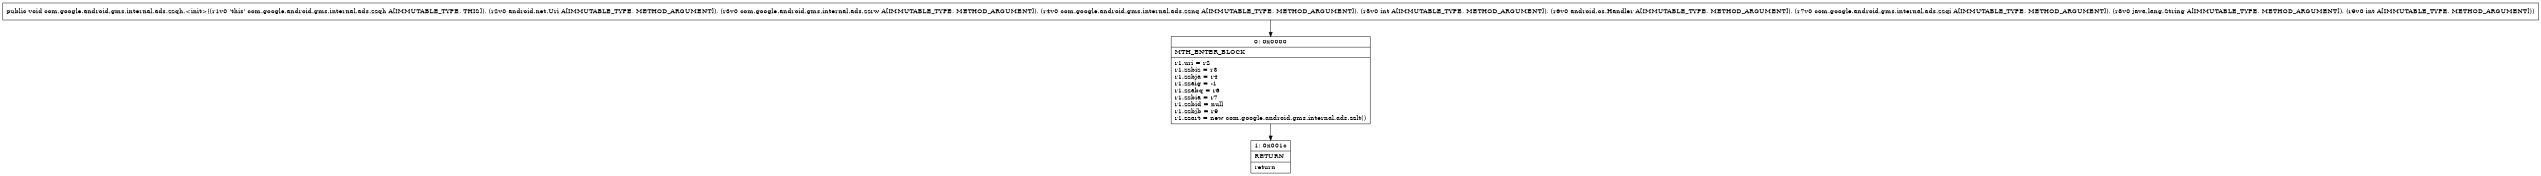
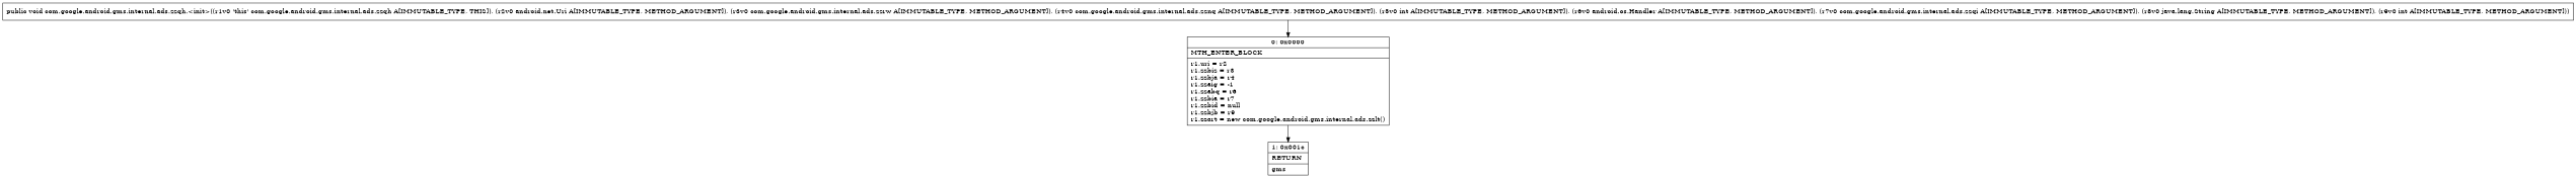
  digraph {
    node [shape=record]
    n1 [label="{0\:\ 0x0000|MTH_ENTER_BLOCK\l|r1.uri = r2\lr1.zzbiz = r3\lr1.zzbja = r4\lr1.zzaig = \-1\lr1.zzabq = r6\lr1.zzbia = r7\lr1.zzbid = null\lr1.zzbjb = r9\lr1.zzart = new com.google.android.gms.internal.ads.zzlt()\l}"]
-   n2 [label="{1\:\ 0x001c|RETURN\l|return\l}"]
+   n2 [label="{1\:\ 0x001c|RETURN\l|gms\l}"]
    n3 [label="{public void com.google.android.gms.internal.ads.zzqh.\<init\>((r1v0 'this' com.google.android.gms.internal.ads.zzqh A[IMMUTABLE_TYPE, THIS]), (r2v0 android.net.Uri A[IMMUTABLE_TYPE, METHOD_ARGUMENT]), (r3v0 com.google.android.gms.internal.ads.zzrw A[IMMUTABLE_TYPE, METHOD_ARGUMENT]), (r4v0 com.google.android.gms.internal.ads.zznq A[IMMUTABLE_TYPE, METHOD_ARGUMENT]), (r5v0 int A[IMMUTABLE_TYPE, METHOD_ARGUMENT]), (r6v0 android.os.Handler A[IMMUTABLE_TYPE, METHOD_ARGUMENT]), (r7v0 com.google.android.gms.internal.ads.zzqi A[IMMUTABLE_TYPE, METHOD_ARGUMENT]), (r8v0 java.lang.String A[IMMUTABLE_TYPE, METHOD_ARGUMENT]), (r9v0 int A[IMMUTABLE_TYPE, METHOD_ARGUMENT])) }"]
    n1 -> n2
    n3 -> n1
  }
